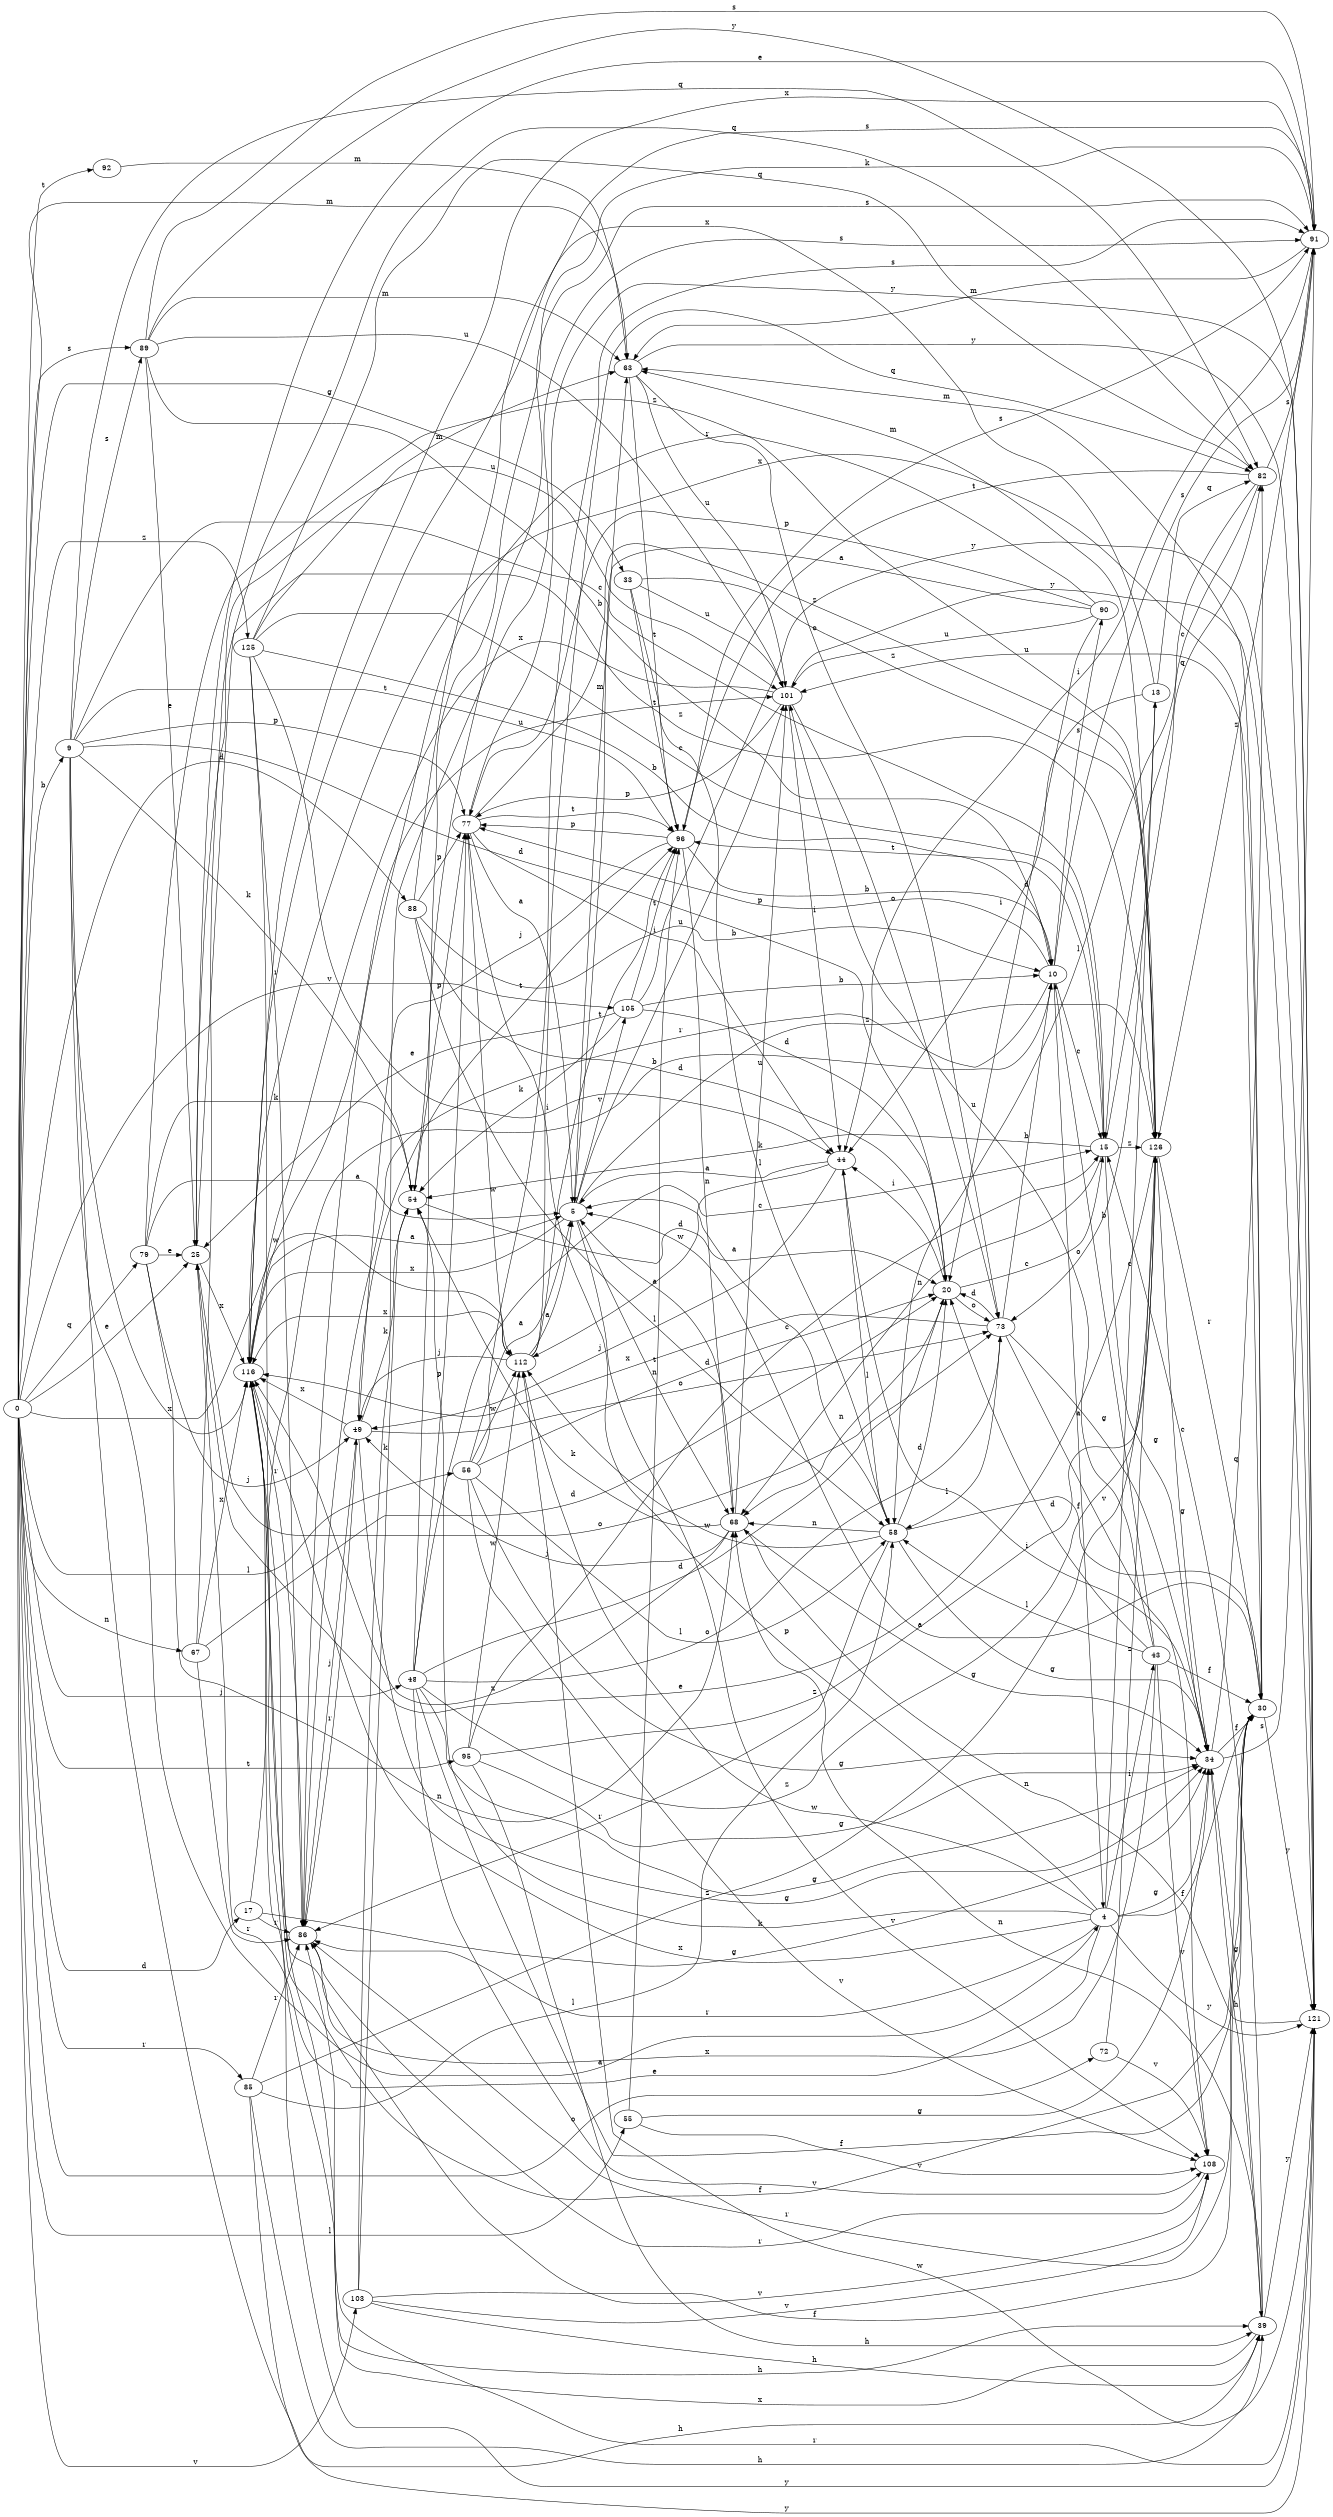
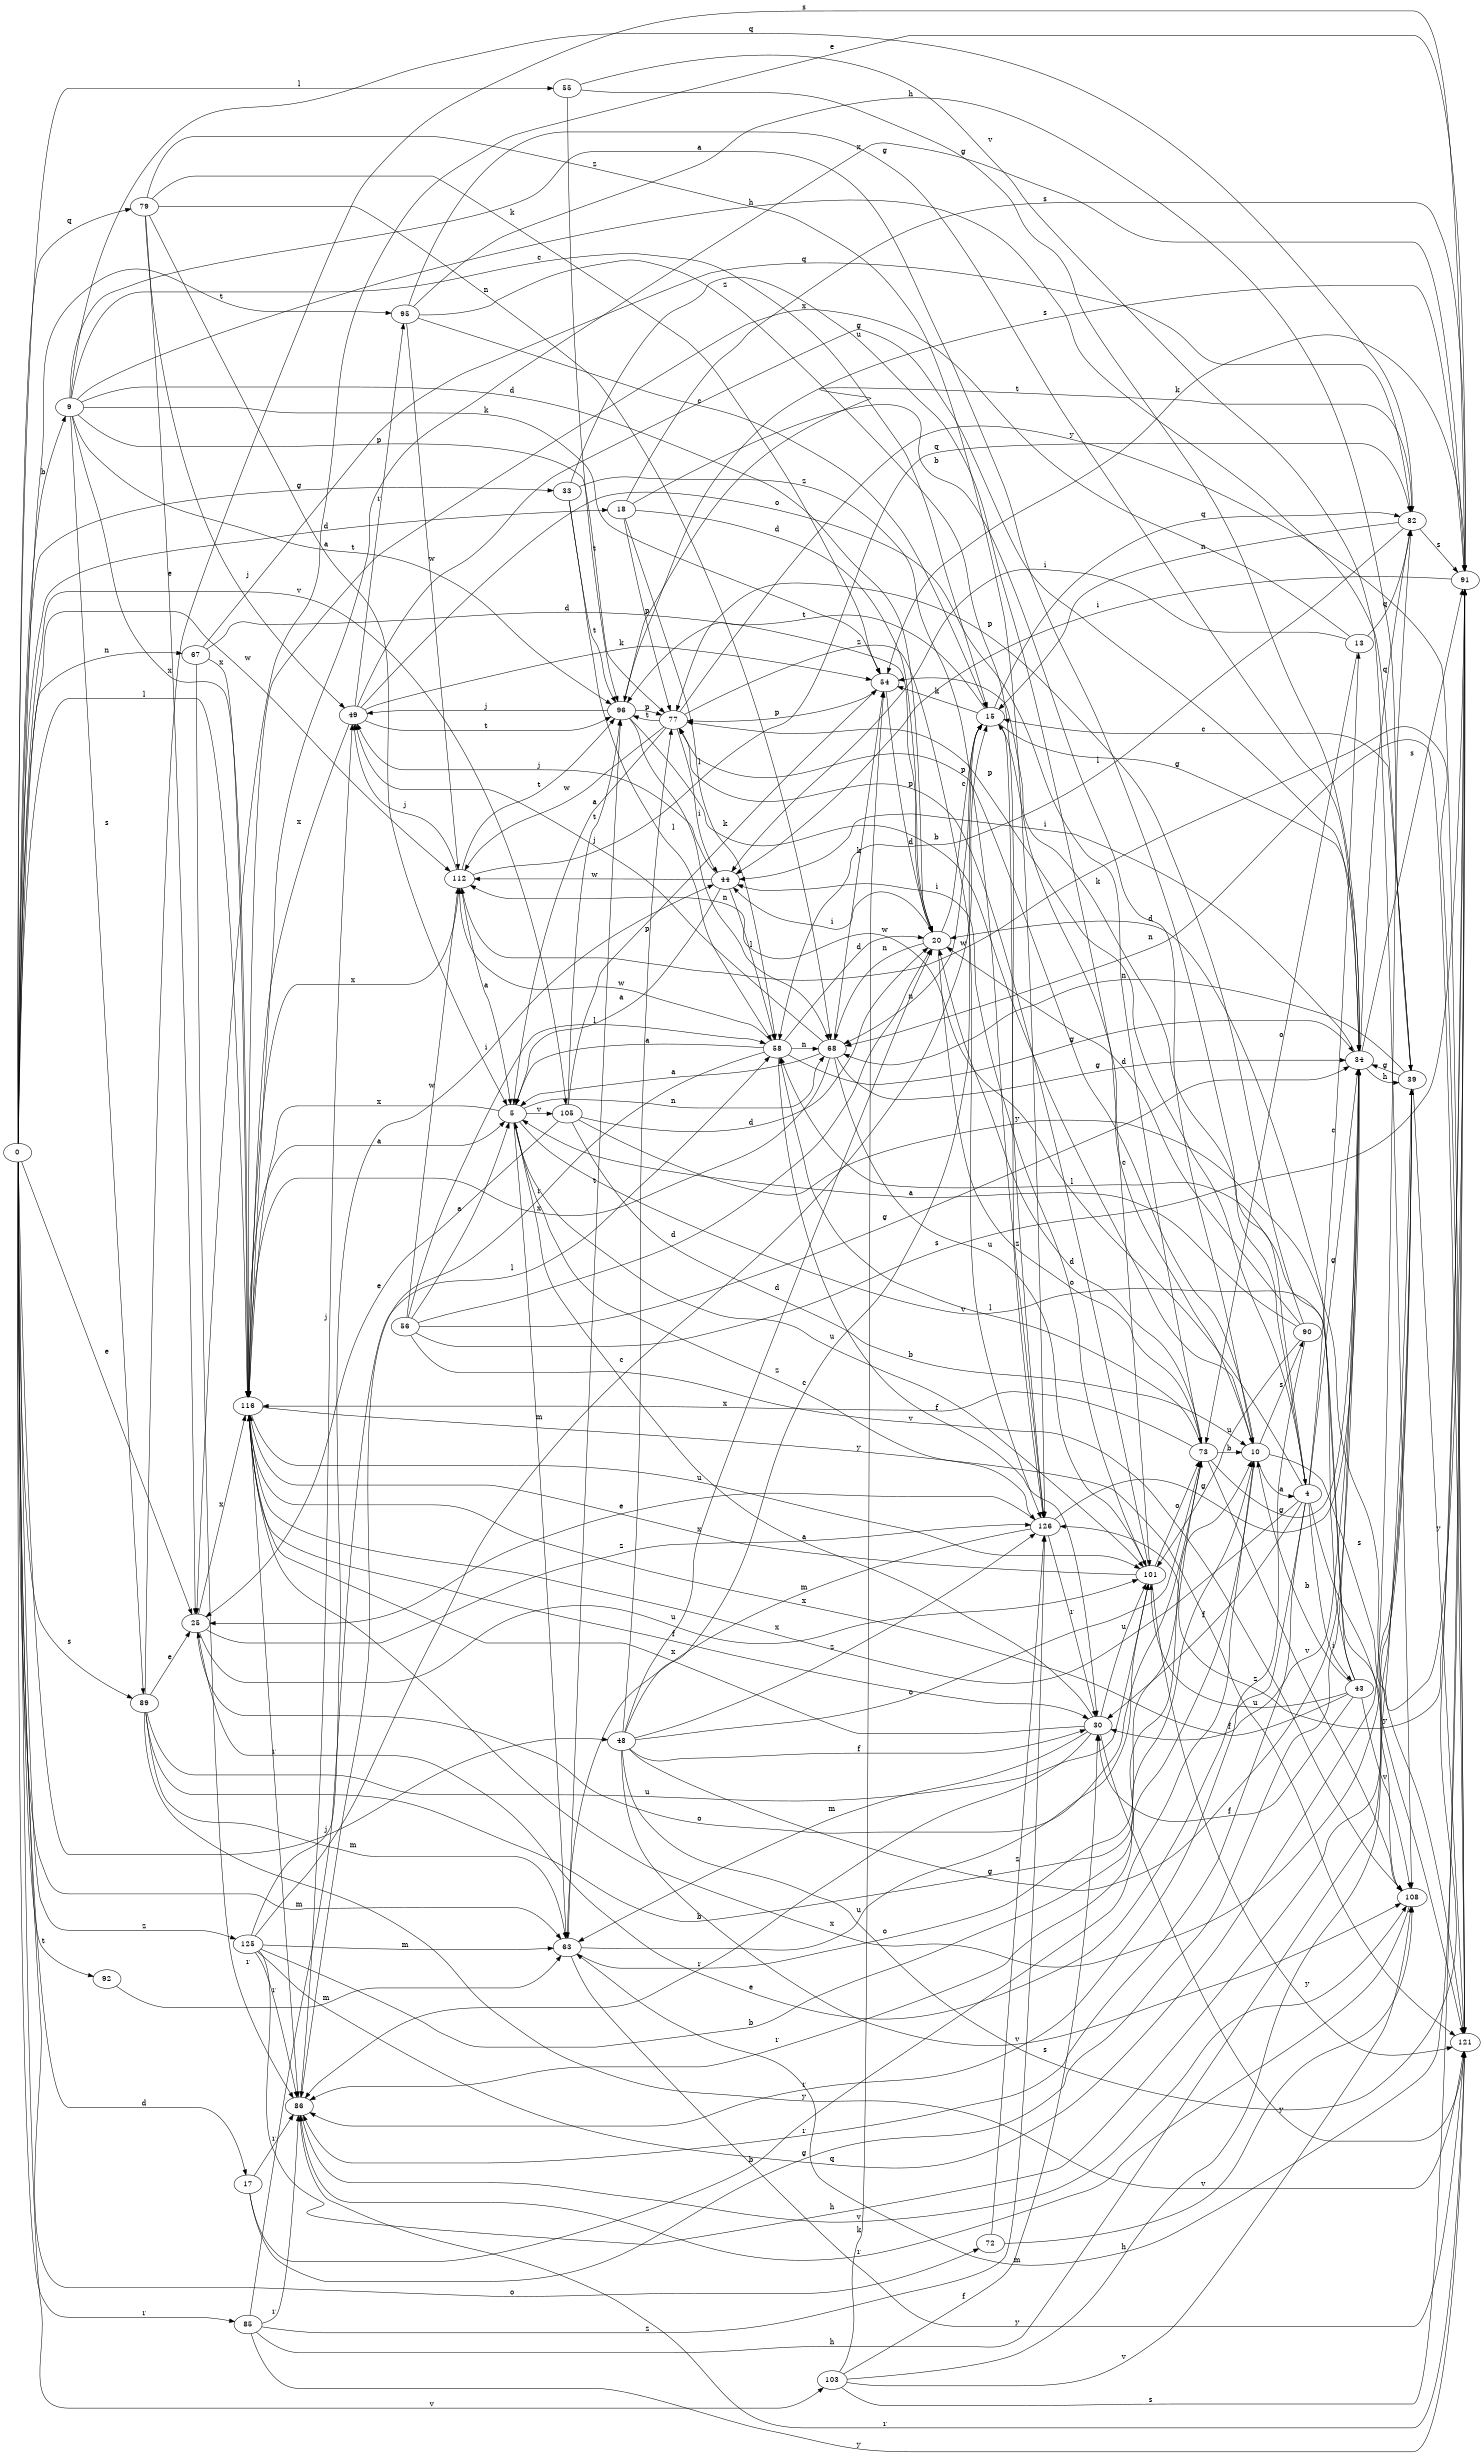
  strict digraph {
    rankdir=LR
    0
    9
    17
-   18 [label=88]
+   18
    25
    33
    48
    55
    56
    63
    67
    72
    79
    85
    89
    92
    95
    103
    105
    112
    125
    4
    54
    77
    116
    15
    20
    39
    82
    96
    34
    86
    10
    91
    58
    101
    126
    73
    30
    n40 [label=108]
    5
    121
    68
    49
    44
    13
    43
    90
    0 -> 9 [label=b]
    0 -> 17 [label=d]
    0 -> 18 [label=d]
    0 -> 25 [label=e]
    0 -> 33 [label=g]
    0 -> 48 [label=j]
    0 -> 55 [label=l]
-   0 -> 56 [label=l]
+   0 -> 116 [label=l]
    0 -> 63 [label=m]
    0 -> 67 [label=n]
    0 -> 72 [label=o]
    0 -> 79 [label=q]
    0 -> 85 [label=r]
    0 -> 89 [label=s]
    0 -> 92 [label=t]
    0 -> 95 [label=t]
    0 -> 103 [label=v]
    0 -> 105 [label=v]
    0 -> 112 [label=w]
    0 -> 125 [label=z]
    9 -> 89 [label=s]
    9 -> 4 [label=a]
    9 -> 54 [label=k]
    9 -> 77 [label=p]
    9 -> 116 [label=x]
    9 -> 15 [label=c]
    9 -> 20 [label=d]
    9 -> 39 [label=h]
    9 -> 82 [label=q]
    9 -> 96 [label=t]
    17 -> 34 [label=g]
    17 -> 86 [label=r]
    17 -> 10 [label=b]
    18 -> 77 [label=p]
    18 -> 20 [label=d]
    18 -> 10 [label=b]
    18 -> 91 [label=s]
    18 -> 58 [label=l]
    25 -> 116 [label=x]
    25 -> 101 [label=u]
    25 -> 126 [label=z]
    25 -> 73 [label=o]
    33 -> 96 [label=t]
    33 -> 58 [label=l]
    33 -> 101 [label=u]
    33 -> 126 [label=z]
    48 -> 77 [label=p]
    48 -> 15 [label=c]
    48 -> 20 [label=d]
    48 -> 34 [label=g]
    48 -> 91 [label=s]
    48 -> 126 [label=z]
    48 -> 73 [label=o]
    48 -> 30 [label=f]
    48 -> n40 [label=v]
    55 -> 96 [label=t]
    55 -> 34 [label=g]
    55 -> n40 [label=v]
    56 -> 112 [label=w]
    56 -> 20 [label=d]
    56 -> 34 [label=g]
    56 -> 91 [label=s]
    56 -> 58 [label=l]
    56 -> n40 [label=v]
    56 -> 5 [label=a]
    63 -> 96 [label=t]
    63 -> 101 [label=u]
    63 -> 73 [label=o]
    63 -> 121 [label=y]
    67 -> 116 [label=x]
    67 -> 20 [label=d]
    67 -> 82 [label=q]
    67 -> 86 [label=r]
    72 -> 126 [label=z]
    72 -> n40 [label=v]
    79 -> 25 [label=e]
    79 -> 54 [label=k]
    79 -> 126 [label=z]
    79 -> 5 [label=a]
    79 -> 68 [label=n]
    79 -> 49 [label=j]
    85 -> 39 [label=h]
    85 -> 86 [label=r]
    85 -> 58 [label=l]
    85 -> 126 [label=z]
    85 -> 121 [label=y]
    89 -> 25 [label=e]
    89 -> 63 [label=m]
    89 -> 10 [label=b]
    89 -> 91 [label=s]
    89 -> 101 [label=u]
    89 -> 121 [label=y]
    92 -> 63 [label=m]
    95 -> 112 [label=w]
    95 -> 15 [label=c]
    95 -> 39 [label=h]
    95 -> 34 [label=g]
    95 -> 126 [label=z]
    103 -> 54 [label=k]
    103 -> 39 [label=h]
    103 -> 91 [label=s]
    103 -> 30 [label=f]
    103 -> n40 [label=v]
    105 -> 25 [label=e]
    105 -> 54 [label=k]
    105 -> 20 [label=d]
    105 -> 96 [label=t]
    105 -> 10 [label=b]
    105 -> 121 [label=y]
    112 -> 116 [label=x]
    112 -> 82 [label=q]
    112 -> 96 [label=t]
    112 -> 5 [label=a]
    112 -> 49 [label=j]
    125 -> 63 [label=m]
    125 -> 15 [label=c]
    125 -> 39 [label=h]
    125 -> 82 [label=q]
    125 -> 86 [label=r]
    125 -> 10 [label=b]
    125 -> 44 [label=i]
    4 -> 25 [label=e]
    4 -> 112 [label=w]
    4 -> 54 [label=k]
    4 -> 77 [label=p]
    4 -> 116 [label=x]
    4 -> 34 [label=g]
    4 -> 86 [label=r]
    4 -> 30 [label=f]
    4 -> 121 [label=y]
    4 -> 13 [label=c]
    4 -> 43 [label=i]
    54 -> 77 [label=p]
    54 -> 20 [label=d]
    77 -> 112 [label=w]
    77 -> 96 [label=t]
    77 -> 126 [label=z]
    77 -> 5 [label=a]
    77 -> 121 [label=y]
    77 -> 44 [label=i]
    116 -> 86 [label=r]
    116 -> 101 [label=u]
    116 -> 30 [label=f]
    116 -> 5 [label=a]
    116 -> 121 [label=y]
    15 -> 54 [label=k]
    15 -> 82 [label=q]
    15 -> 96 [label=t]
    15 -> 34 [label=g]
    15 -> 126 [label=z]
    15 -> 68 [label=n]
    20 -> 15 [label=c]
    20 -> 73 [label=o]
    20 -> 68 [label=n]
    20 -> 44 [label=i]
    39 -> 116 [label=x]
    39 -> 15 [label=c]
    39 -> 34 [label=g]
    39 -> 121 [label=y]
    39 -> 68 [label=n]
-   82 -> 15 [label=c]
+   82 -> 15 [label=n]
    82 -> 96 [label=t]
    82 -> 91 [label=s]
    82 -> 58 [label=l]
    96 -> 77 [label=p]
    96 -> 10 [label=b]
    96 -> 91 [label=s]
    96 -> 68 [label=n]
    96 -> 49 [label=j]
    34 -> 39 [label=h]
    34 -> 82 [label=q]
    34 -> 91 [label=s]
    34 -> 30 [label=f]
    34 -> 44 [label=i]
    86 -> n40 [label=v]
    86 -> 49 [label=j]
    10 -> 4 [label=a]
    10 -> 77 [label=p]
    10 -> 15 [label=c]
    10 -> 86 [label=r]
    10 -> 91 [label=s]
    10 -> 90 [label=s]
    91 -> 25 [label=e]
    91 -> 63 [label=m]
    91 -> 54 [label=k]
    91 -> 116 [label=x]
    91 -> 126 [label=z]
    91 -> 44 [label=i]
    58 -> 112 [label=w]
    58 -> 20 [label=d]
    58 -> 34 [label=g]
    58 -> 86 [label=r]
    58 -> 30 [label=f]
    58 -> 5 [label=a]
    58 -> 68 [label=n]
    101 -> 77 [label=p]
    101 -> 116 [label=x]
    101 -> 73 [label=o]
    101 -> 121 [label=y]
    101 -> 44 [label=i]
    126 -> 25 [label=e]
    126 -> 63 [label=m]
    126 -> 34 [label=g]
    126 -> 30 [label=r]
    73 -> 116 [label=x]
    73 -> 20 [label=d]
    73 -> 34 [label=g]
    73 -> 10 [label=b]
    73 -> 58 [label=l]
    73 -> n40 [label=v]
    30 -> 63 [label=m]
    30 -> 116 [label=x]
    30 -> 86 [label=r]
    30 -> 101 [label=u]
    30 -> 5 [label=a]
    30 -> 121 [label=y]
    n40 -> 86 [label=r]
    5 -> 63 [label=m]
    5 -> 105 [label=v]
    5 -> 116 [label=x]
    5 -> 101 [label=u]
    5 -> 126 [label=z]
    5 -> n40 [label=v]
    5 -> 68 [label=n]
    121 -> 112 [label=w]
    121 -> 86 [label=r]
    121 -> 68 [label=n]
    68 -> 54 [label=k]
    68 -> 116 [label=x]
    68 -> 34 [label=g]
    68 -> 101 [label=u]
    68 -> 5 [label=a]
    68 -> 49 [label=j]
    49 -> 54 [label=k]
    49 -> 116 [label=x]
    49 -> 96 [label=t]
    49 -> 34 [label=g]
-   49 -> 86 [label=r]
+   49 -> 95 [label=r]
    49 -> 73 [label=o]
    44 -> 112 [label=w]
    44 -> 58 [label=l]
    44 -> 5 [label=a]
    44 -> 49 [label=j]
    13 -> 116 [label=x]
    13 -> 82 [label=q]
    13 -> 73 [label=o]
    13 -> 44 [label=i]
    43 -> 116 [label=x]
    43 -> 20 [label=d]
    43 -> 10 [label=b]
    43 -> 58 [label=l]
    43 -> 101 [label=u]
    43 -> 30 [label=f]
    43 -> n40 [label=v]
    90 -> 77 [label=p]
    90 -> 20 [label=d]
    90 -> 86 [label=r]
    90 -> 101 [label=u]
    90 -> 5 [label=a]
  }
